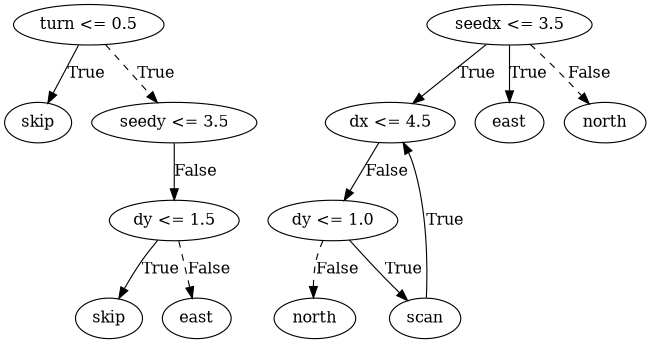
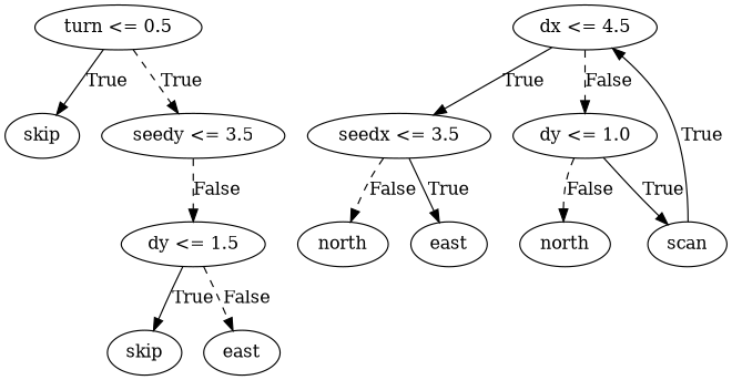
  digraph {
    n1 [label="turn <= 0.5"]
    n2 [label=skip]
    n3 [label="seedy <= 3.5"]
    n4 [label="dy <= 1.5"]
    n5 [label="dx <= 4.5"]
    n6 [label="seedx <= 3.5"]
    n7 [label="dy <= 1.0"]
    n8 [label=skip]
    n9 [label=east]
    n10 [label=east]
    n11 [label=north]
    n12 [label=scan]
    n13 [label=north]
    n1 -> n2 [label=True]
    n1 -> n3 [label=True style=dashed]
-   n3 -> n4 [label=False style=solid]
+   n3 -> n4 [label=False style=dashed]
    n4 -> n8 [label=True]
    n4 -> n9 [label=False style=dashed]
-   n6 -> n5 [label=True]
-   n5 -> n7 [label=False style=solid]
+   n5 -> n6 [label=True]
+   n5 -> n7 [label=False style=dashed]
    n6 -> n10 [label=True]
    n6 -> n11 [label=False style=dashed]
    n7 -> n12 [label=True]
    n7 -> n13 [label=False style=dashed]
    n12 -> n5 [label=True]
  }
